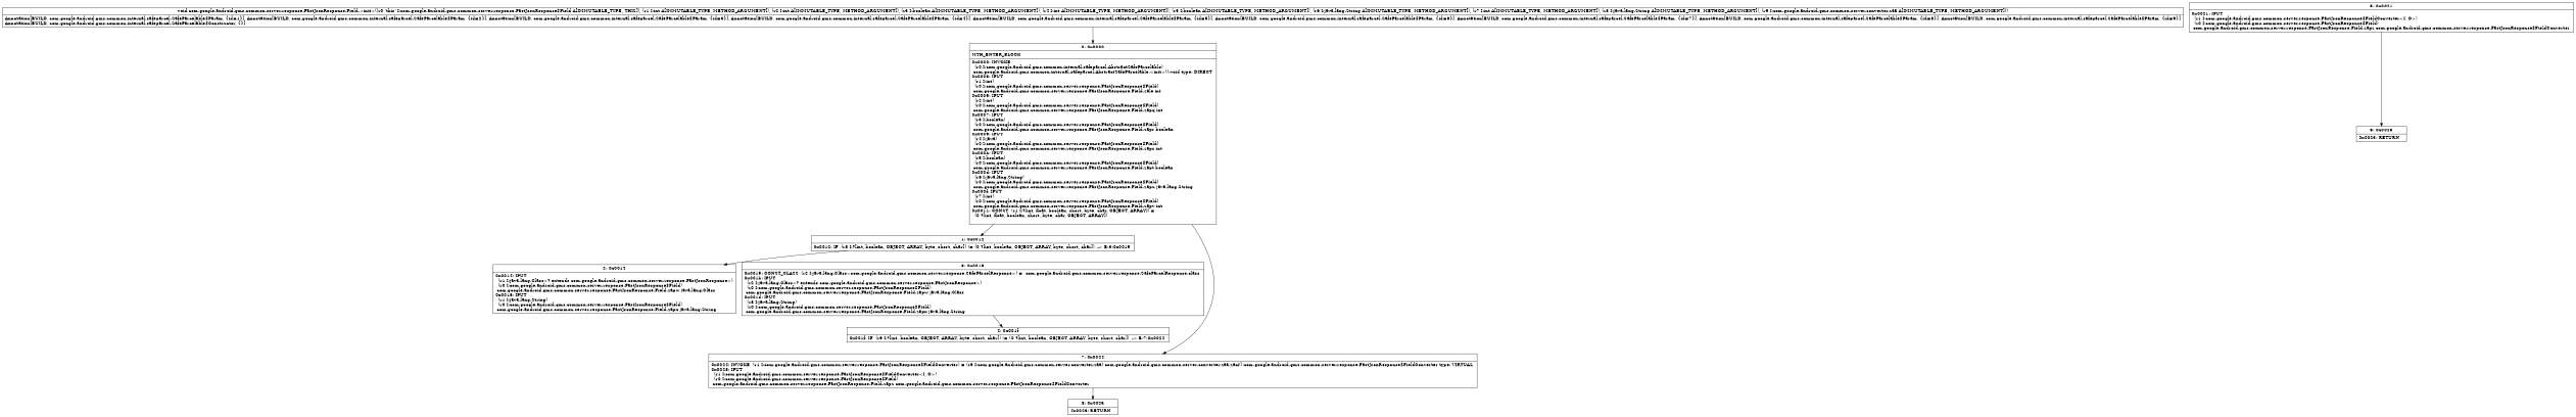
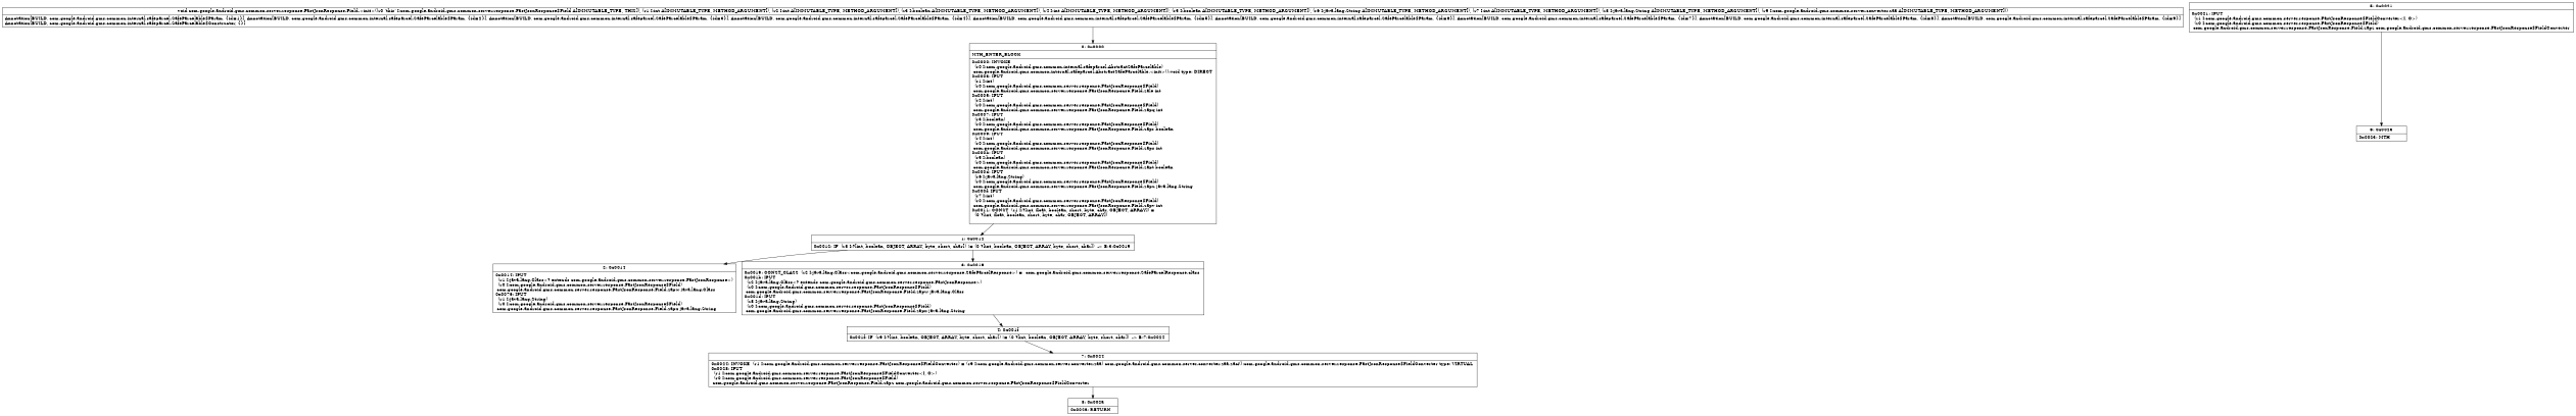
  digraph {
    node [shape=record]
-   n1 [label="{0\:\ 0x0000|MTH_ENTER_BLOCK\l|0x0000: INVOKE  \l  (r0 I:com.google.android.gms.common.internal.safeparcel.AbstractSafeParcelable)\l com.google.android.gms.common.internal.safeparcel.AbstractSafeParcelable.\<init\>():void type: DIRECT \l0x0003: IPUT  \l  (r1 I:int)\l  (r0 I:com.google.android.gms.common.server.response.FastJsonResponse$Field)\l com.google.android.gms.common.server.response.FastJsonResponse.Field.zale int \l0x0005: IPUT  \l  (r2 I:int)\l  (r0 I:com.google.android.gms.common.server.response.FastJsonResponse$Field)\l com.google.android.gms.common.server.response.FastJsonResponse.Field.zapq int \l0x0007: IPUT  \l  (r3 I:boolean)\l  (r0 I:com.google.android.gms.common.server.response.FastJsonResponse$Field)\l com.google.android.gms.common.server.response.FastJsonResponse.Field.zapr boolean \l0x0009: IPUT  \l  (r4 I:java)\l  (r0 I:com.google.android.gms.common.server.response.FastJsonResponse$Field)\l com.google.android.gms.common.server.response.FastJsonResponse.Field.zaps int \l0x000b: IPUT  \l  (r5 I:boolean)\l  (r0 I:com.google.android.gms.common.server.response.FastJsonResponse$Field)\l com.google.android.gms.common.server.response.FastJsonResponse.Field.zapt boolean \l0x000d: IPUT  \l  (r6 I:java.lang.String)\l  (r0 I:com.google.android.gms.common.server.response.FastJsonResponse$Field)\l com.google.android.gms.common.server.response.FastJsonResponse.Field.zapu java.lang.String \l0x000f: IPUT  \l  (r7 I:int)\l  (r0 I:com.google.android.gms.common.server.response.FastJsonResponse$Field)\l com.google.android.gms.common.server.response.FastJsonResponse.Field.zapv int \l0x0011: CONST  (r1 I:?[int, float, boolean, short, byte, char, OBJECT, ARRAY]) = \l  (0 ?[int, float, boolean, short, byte, char, OBJECT, ARRAY])\l \l}"]
+   n1 [label="{0\:\ 0x0000|MTH_ENTER_BLOCK\l|0x0000: INVOKE  \l  (r0 I:com.google.android.gms.common.internal.safeparcel.AbstractSafeParcelable)\l com.google.android.gms.common.internal.safeparcel.AbstractSafeParcelable.\<init\>():void type: DIRECT \l0x0003: IPUT  \l  (r1 I:int)\l  (r0 I:com.google.android.gms.common.server.response.FastJsonResponse$Field)\l com.google.android.gms.common.server.response.FastJsonResponse.Field.zale int \l0x0005: IPUT  \l  (r2 I:int)\l  (r0 I:com.google.android.gms.common.server.response.FastJsonResponse$Field)\l com.google.android.gms.common.server.response.FastJsonResponse.Field.zapq int \l0x0007: IPUT  \l  (r3 I:boolean)\l  (r0 I:com.google.android.gms.common.server.response.FastJsonResponse$Field)\l com.google.android.gms.common.server.response.FastJsonResponse.Field.zapr boolean \l0x0009: IPUT  \l  (r4 I:int)\l  (r0 I:com.google.android.gms.common.server.response.FastJsonResponse$Field)\l com.google.android.gms.common.server.response.FastJsonResponse.Field.zaps int \l0x000b: IPUT  \l  (r5 I:boolean)\l  (r0 I:com.google.android.gms.common.server.response.FastJsonResponse$Field)\l com.google.android.gms.common.server.response.FastJsonResponse.Field.zapt boolean \l0x000d: IPUT  \l  (r6 I:java.lang.String)\l  (r0 I:com.google.android.gms.common.server.response.FastJsonResponse$Field)\l com.google.android.gms.common.server.response.FastJsonResponse.Field.zapu java.lang.String \l0x000f: IPUT  \l  (r7 I:int)\l  (r0 I:com.google.android.gms.common.server.response.FastJsonResponse$Field)\l com.google.android.gms.common.server.response.FastJsonResponse.Field.zapv int \l0x0011: CONST  (r1 I:?[int, float, boolean, short, byte, char, OBJECT, ARRAY]) = \l  (0 ?[int, float, boolean, short, byte, char, OBJECT, ARRAY])\l \l}"]
    n2 [label="{1\:\ 0x0012|0x0012: IF  (r8 I:?[int, boolean, OBJECT, ARRAY, byte, short, char]) != (0 ?[int, boolean, OBJECT, ARRAY, byte, short, char])  \-\> B:3:0x0019 \l}"]
-   n3 [label="{2\:\ 0x0014|0x0014: IPUT  \l  (r1 I:java.lang.Class\<? extends com.google.android.gms.common.server.response.FastJsonResponse\>)\l  (r0 I:com.google.android.gms.common.server.response.FastJsonResponse$Field)\l com.google.android.gms.common.server.response.FastJsonResponse.Field.zapw java.lang.Class \l0x0016: IPUT  \l  (r1 I:java.lang.String)\l  (r0 I:com.google.android.gms.common.server.response.FastJsonResponse$Field)\l com.google.android.gms.common.server.response.FastJsonResponse.Field.zapx java.lang.String \l}"]
+   n3 [label="{2\:\ 0x0014|0x0014: IPUT  \l  (r1 I:java.lang.Class\<? extends com.google.android.gms.common.server.response.FastJsonResponse\>)\l  (r0 I:com.google.android.gms.common.server.response.FastJsonResponse$Field)\l com.google.android.gms.common.server.response.FastJsonResponse.Field.zapw java.lang.Class \l0x0076: IPUT  \l  (r1 I:java.lang.String)\l  (r0 I:com.google.android.gms.common.server.response.FastJsonResponse$Field)\l com.google.android.gms.common.server.response.FastJsonResponse.Field.zapx java.lang.String \l}"]
    n4 [label="{3\:\ 0x0019|0x0019: CONST_CLASS  (r2 I:java.lang.Class\<com.google.android.gms.common.server.response.SafeParcelResponse\>) =  com.google.android.gms.common.server.response.SafeParcelResponse.class \l0x001b: IPUT  \l  (r2 I:java.lang.Class\<? extends com.google.android.gms.common.server.response.FastJsonResponse\>)\l  (r0 I:com.google.android.gms.common.server.response.FastJsonResponse$Field)\l com.google.android.gms.common.server.response.FastJsonResponse.Field.zapw java.lang.Class \l0x001d: IPUT  \l  (r8 I:java.lang.String)\l  (r0 I:com.google.android.gms.common.server.response.FastJsonResponse$Field)\l com.google.android.gms.common.server.response.FastJsonResponse.Field.zapx java.lang.String \l}"]
    n5 [label="{4\:\ 0x001f|0x001f: IF  (r9 I:?[int, boolean, OBJECT, ARRAY, byte, short, char]) != (0 ?[int, boolean, OBJECT, ARRAY, byte, short, char])  \-\> B:7:0x0024 \l}"]
    n6 [label="{7\:\ 0x0024|0x0024: INVOKE  (r1 I:com.google.android.gms.common.server.response.FastJsonResponse$FieldConverter) = (r9 I:com.google.android.gms.common.server.converter.zaa) com.google.android.gms.common.server.converter.zaa.zaci():com.google.android.gms.common.server.response.FastJsonResponse$FieldConverter type: VIRTUAL \l0x0028: IPUT  \l  (r1 I:com.google.android.gms.common.server.response.FastJsonResponse$FieldConverter\<I, O\>)\l  (r0 I:com.google.android.gms.common.server.response.FastJsonResponse$Field)\l com.google.android.gms.common.server.response.FastJsonResponse.Field.zapz com.google.android.gms.common.server.response.FastJsonResponse$FieldConverter \l}"]
    n7 [label="{5\:\ 0x0021|0x0021: IPUT  \l  (r1 I:com.google.android.gms.common.server.response.FastJsonResponse$FieldConverter\<I, O\>)\l  (r0 I:com.google.android.gms.common.server.response.FastJsonResponse$Field)\l com.google.android.gms.common.server.response.FastJsonResponse.Field.zapz com.google.android.gms.common.server.response.FastJsonResponse$FieldConverter \l}"]
-   n8 [label="{6\:\ 0x0023|0x0023: RETURN   \l}"]
-   n9 [label="{8\:\ 0x002a|4x002a: RETURN   \l}"]
+   n8 [label="{6\:\ 0x0023|0x0023: MTH   \l}"]
+   n9 [label="{8\:\ 0x002a|0x002a: RETURN   \l}"]
    n10 [label="{void com.google.android.gms.common.server.response.FastJsonResponse.Field.\<init\>((r0 'this' I:com.google.android.gms.common.server.response.FastJsonResponse$Field A[IMMUTABLE_TYPE, THIS]), (r1 I:int A[IMMUTABLE_TYPE, METHOD_ARGUMENT]), (r2 I:int A[IMMUTABLE_TYPE, METHOD_ARGUMENT]), (r3 I:boolean A[IMMUTABLE_TYPE, METHOD_ARGUMENT]), (r4 I:int A[IMMUTABLE_TYPE, METHOD_ARGUMENT]), (r5 I:boolean A[IMMUTABLE_TYPE, METHOD_ARGUMENT]), (r6 I:java.lang.String A[IMMUTABLE_TYPE, METHOD_ARGUMENT]), (r7 I:int A[IMMUTABLE_TYPE, METHOD_ARGUMENT]), (r8 I:java.lang.String A[IMMUTABLE_TYPE, METHOD_ARGUMENT]), (r9 I:com.google.android.gms.common.server.converter.zaa A[IMMUTABLE_TYPE, METHOD_ARGUMENT]))  | Annotation[BUILD, com.google.android.gms.common.internal.safeparcel.SafeParcelable$Param, \{id=1\}], Annotation[BUILD, com.google.android.gms.common.internal.safeparcel.SafeParcelable$Param, \{id=2\}], Annotation[BUILD, com.google.android.gms.common.internal.safeparcel.SafeParcelable$Param, \{id=3\}], Annotation[BUILD, com.google.android.gms.common.internal.safeparcel.SafeParcelable$Param, \{id=4\}], Annotation[BUILD, com.google.android.gms.common.internal.safeparcel.SafeParcelable$Param, \{id=5\}], Annotation[BUILD, com.google.android.gms.common.internal.safeparcel.SafeParcelable$Param, \{id=6\}], Annotation[BUILD, com.google.android.gms.common.internal.safeparcel.SafeParcelable$Param, \{id=7\}], Annotation[BUILD, com.google.android.gms.common.internal.safeparcel.SafeParcelable$Param, \{id=8\}], Annotation[BUILD, com.google.android.gms.common.internal.safeparcel.SafeParcelable$Param, \{id=9\}]\lAnnotation[BUILD, com.google.android.gms.common.internal.safeparcel.SafeParcelable$Constructor, \{\}]\l}"]
    n1 -> n2
    n2 -> n3 [style=solid]
+   n2 -> n4
    n4 -> n5
-   n1 -> n6
+   n5 -> n6
    n6 -> n9
    n7 -> n8
    n10 -> n1
  }
